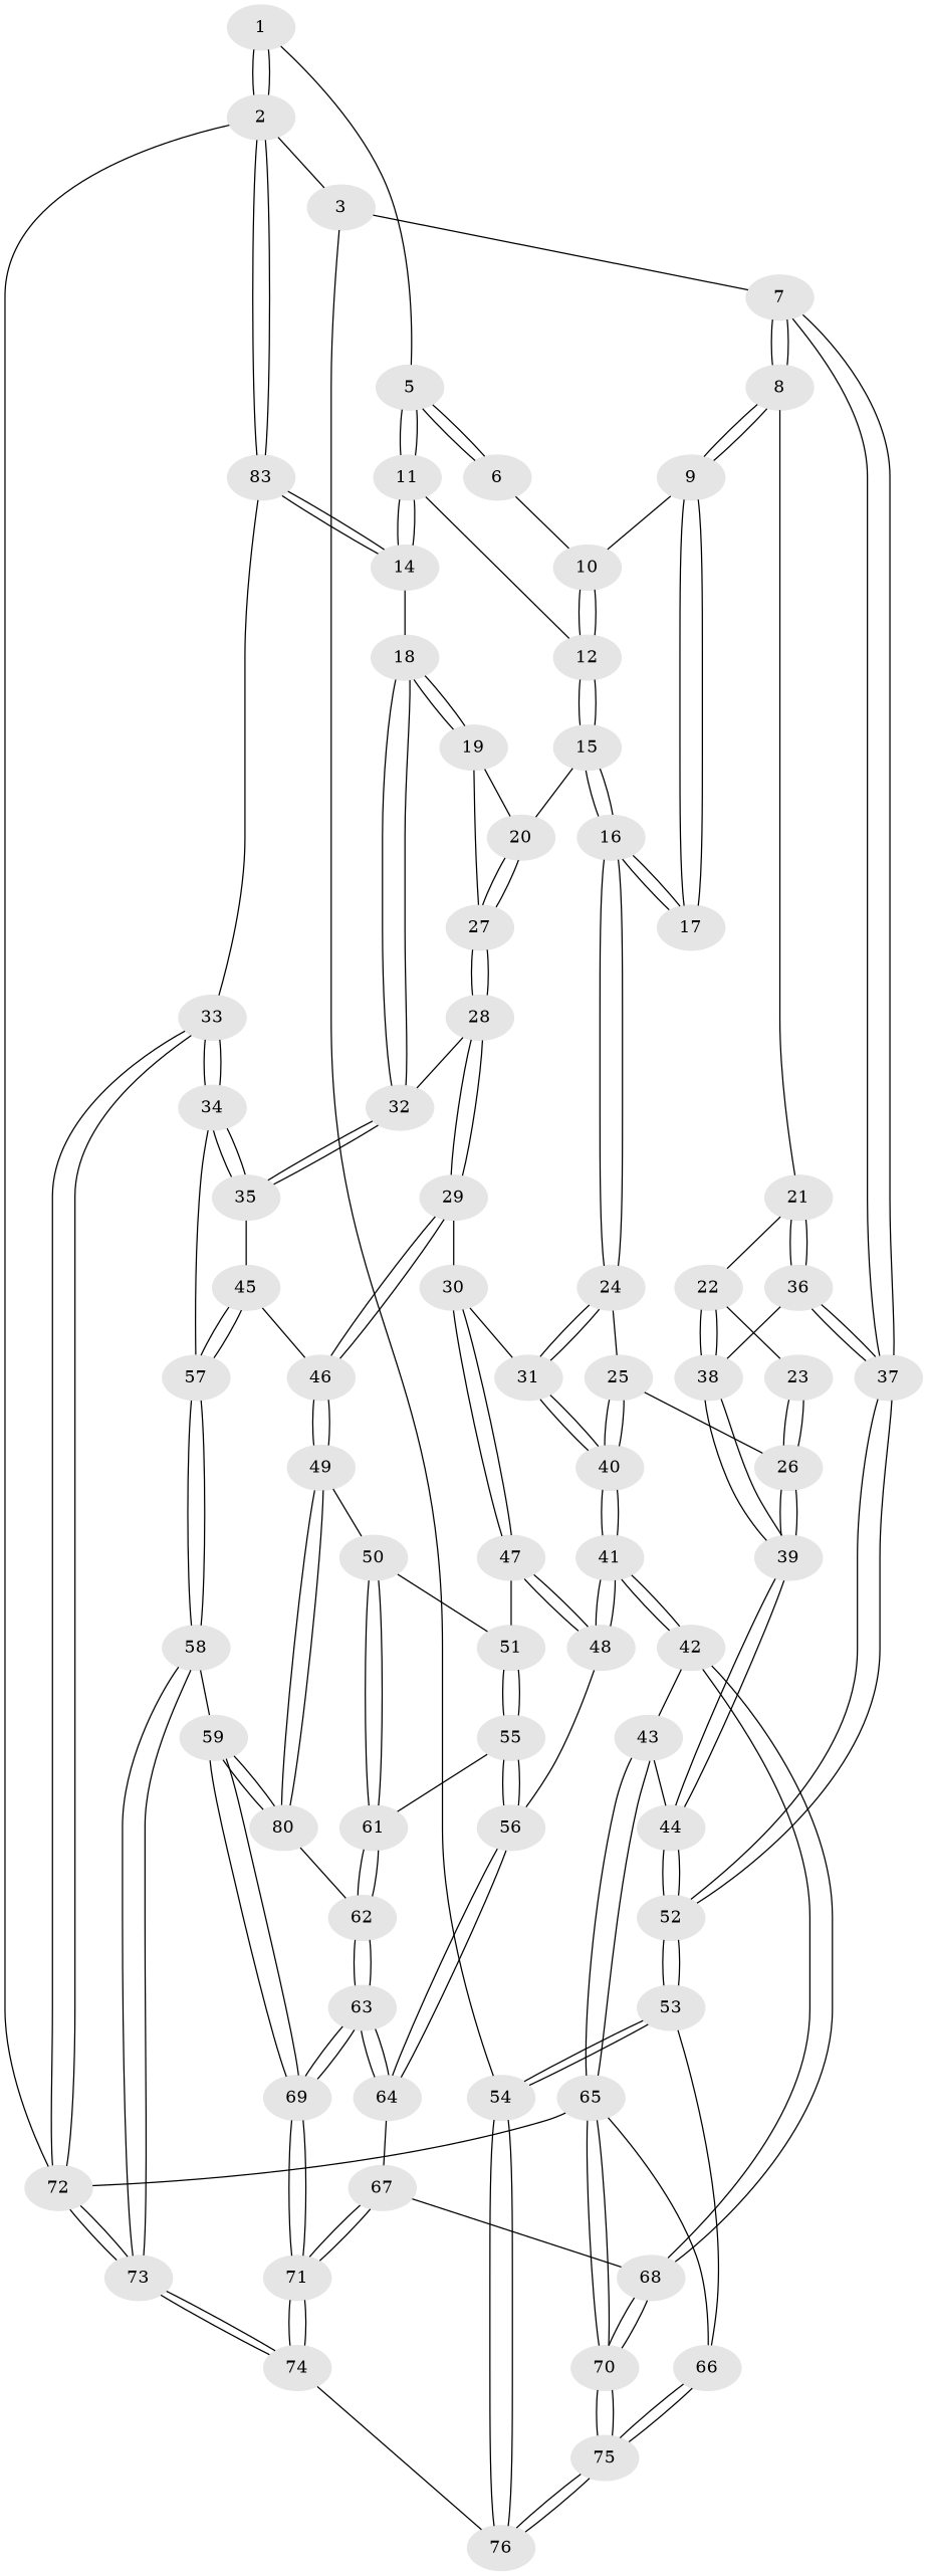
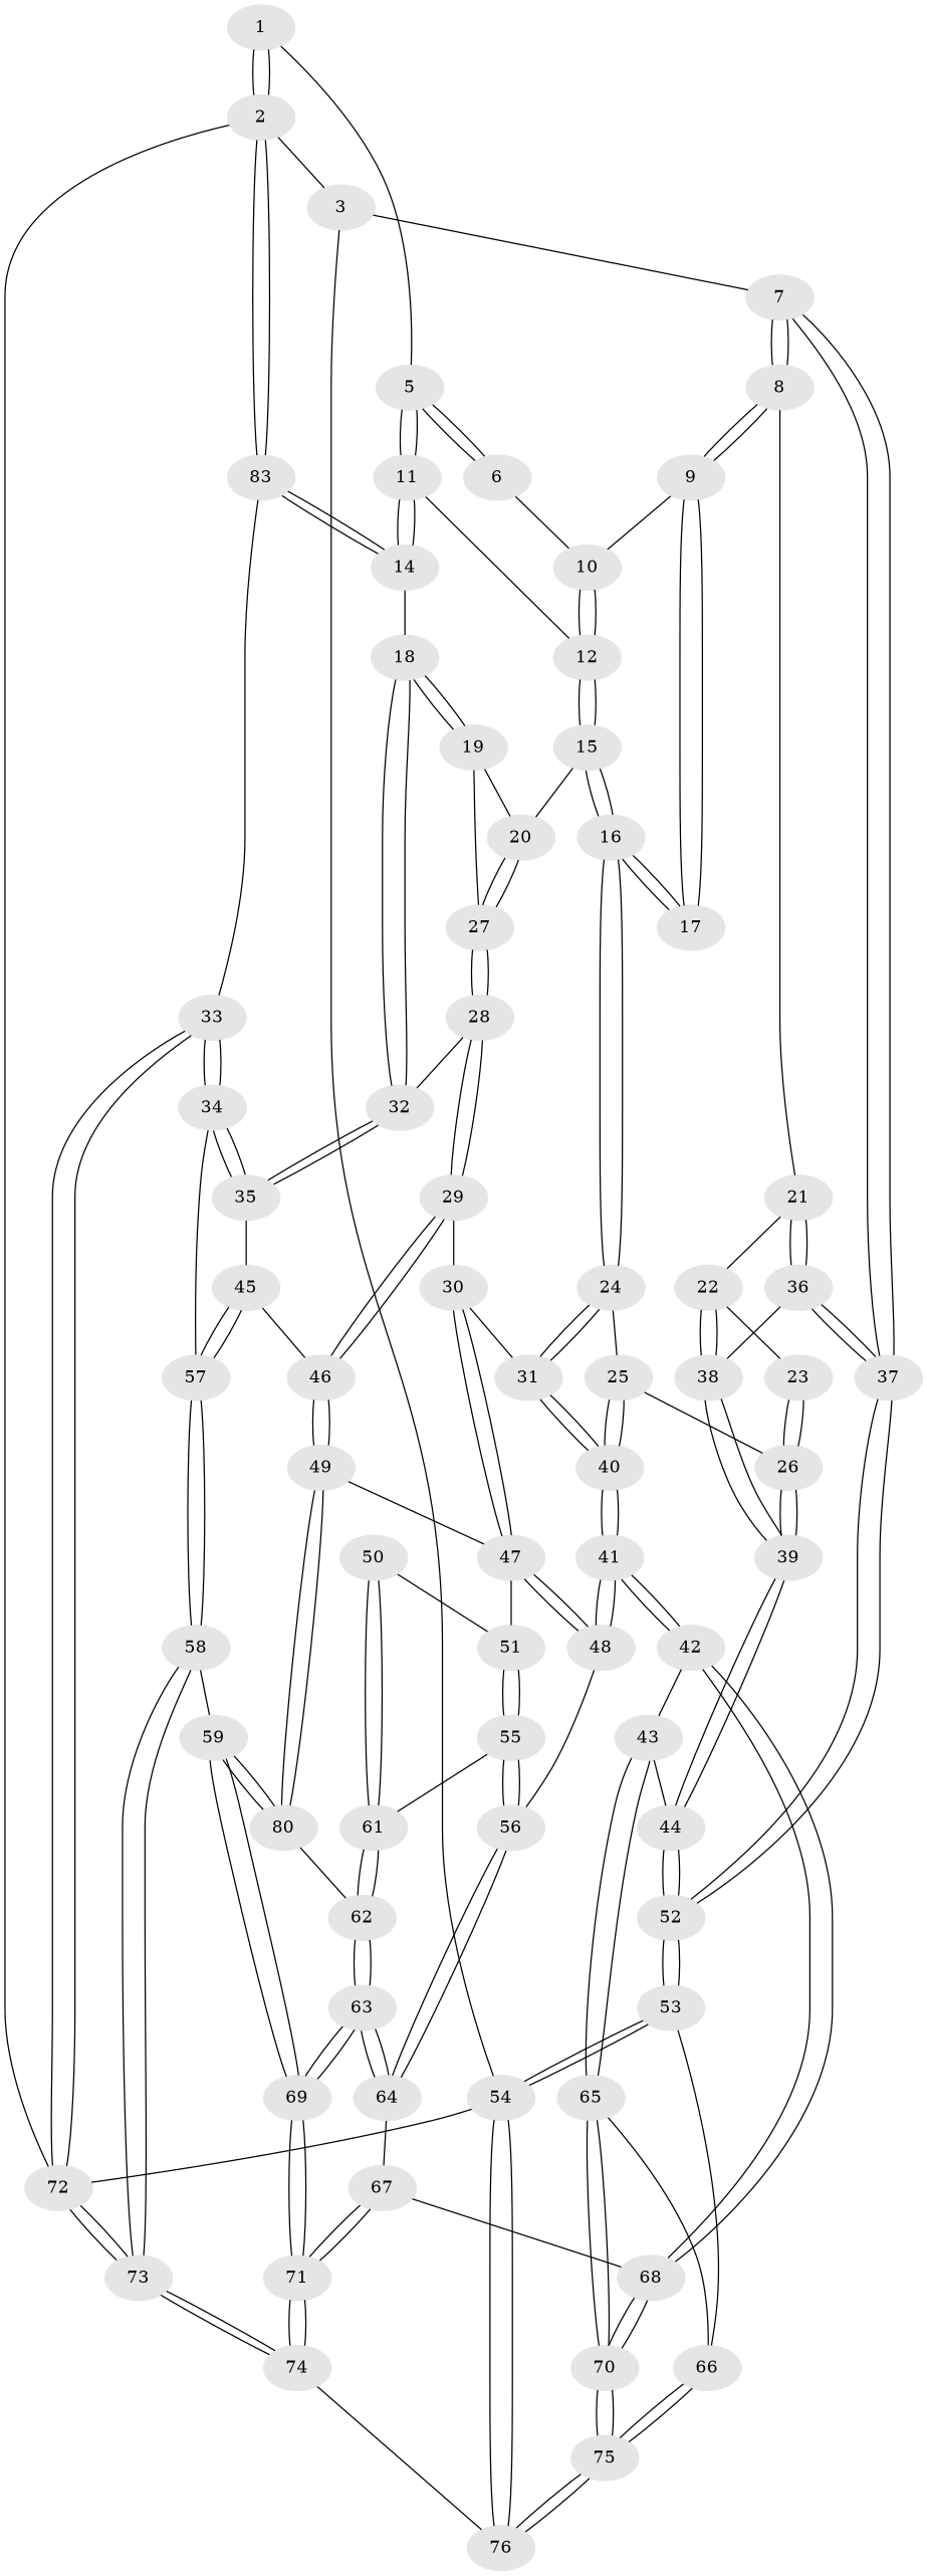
  graph {
    node [color=gray90 style=filled]
    1
    2
    5
    3
    n5 [label=83]
    72
    6
    11
    7
    54
    14
    33
    73
    8
    37
    76
    10
    12
    9
    21
    52
    17
    22
    36
    15
    18
    16
    20
    34
    19
    32
    24
    27
    25
    31
    35
    28
    23
    38
    26
    39
    40
    41
    44
    29
    30
    46
    47
    49
    48
    51
    45
    57
    58
    53
    42
    43
    68
    56
    65
    70
    66
    50
    n64 [label=80]
    55
    64
    61
    62
    75
    67
    59
    69
    74
    71
    63
    1 -- 2
    1 -- 2
    1 -- 5
    2 -- 3
    2 -- n5
    2 -- n5
    2 -- 72
    5 -- 6
    5 -- 6
    5 -- 11
    5 -- 11
    3 -- 7
    3 -- 54
    n5 -- 14
    n5 -- 14
    n5 -- 33
    72 -- 73
    72 -- 73
    6 -- 10
    11 -- 14
    11 -- 14
    11 -- 12
    7 -- 8
    7 -- 8
    7 -- 37
    7 -- 37
-   65 -- 72
+   54 -- 72
    54 -- 76
    54 -- 76
    14 -- 18
    33 -- 72
    33 -- 72
    33 -- 34
    33 -- 34
    73 -- 74
    73 -- 74
    8 -- 9
    8 -- 9
    8 -- 21
    37 -- 52
    37 -- 52
    10 -- 12
    10 -- 12
    12 -- 15
    12 -- 15
    9 -- 10
    9 -- 17
    9 -- 17
    21 -- 22
    21 -- 36
    21 -- 36
    52 -- 53
    52 -- 53
    22 -- 23
    22 -- 38
    22 -- 38
    36 -- 37
    36 -- 37
    36 -- 38
    15 -- 16
    15 -- 16
    15 -- 20
    18 -- 19
    18 -- 19
    18 -- 32
    18 -- 32
    16 -- 17
    16 -- 17
    16 -- 24
    16 -- 24
    20 -- 27
    20 -- 27
    34 -- 35
    34 -- 35
    34 -- 57
    19 -- 20
    19 -- 27
    32 -- 35
    32 -- 35
    24 -- 25
    24 -- 31
    24 -- 31
    27 -- 28
    27 -- 28
    25 -- 26
    25 -- 40
    25 -- 40
    31 -- 40
    31 -- 40
    35 -- 45
    28 -- 32
    28 -- 29
    28 -- 29
    23 -- 26
    23 -- 26
    38 -- 39
    38 -- 39
    26 -- 39
    26 -- 39
    39 -- 44
    39 -- 44
    40 -- 41
    40 -- 41
    41 -- 48
    41 -- 48
    41 -- 42
    41 -- 42
    44 -- 52
    44 -- 52
    29 -- 30
    29 -- 46
    29 -- 46
    30 -- 31
    30 -- 47
    30 -- 47
    46 -- 49
    46 -- 49
    47 -- 48
    47 -- 48
    47 -- 51
-   49 -- 50
+   49 -- 47
    49 -- n64
    49 -- n64
    48 -- 56
    51 -- 55
    51 -- 55
    45 -- 46
    45 -- 57
    45 -- 57
    57 -- 58
    57 -- 58
    58 -- 73
    58 -- 73
    58 -- 59
    53 -- 54
    53 -- 54
    53 -- 66
    42 -- 43
    42 -- 68
    42 -- 68
    43 -- 44
    43 -- 65
    43 -- 65
    68 -- 70
    68 -- 70
    56 -- 64
    56 -- 64
    65 -- 70
    65 -- 70
    65 -- 66
    70 -- 75
    70 -- 75
    66 -- 75
    66 -- 75
    50 -- 51
    50 -- 61
    50 -- 61
    n64 -- 62
    55 -- 56
    55 -- 56
    55 -- 61
    64 -- 67
    61 -- 62
    61 -- 62
    62 -- 63
    62 -- 63
    75 -- 76
    75 -- 76
    67 -- 68
    67 -- 71
    67 -- 71
    59 -- n64
    59 -- n64
    59 -- 69
    59 -- 69
    69 -- 71
    69 -- 71
    74 -- 76
    71 -- 74
    71 -- 74
    63 -- 64
    63 -- 64
    63 -- 69
    63 -- 69
  }
